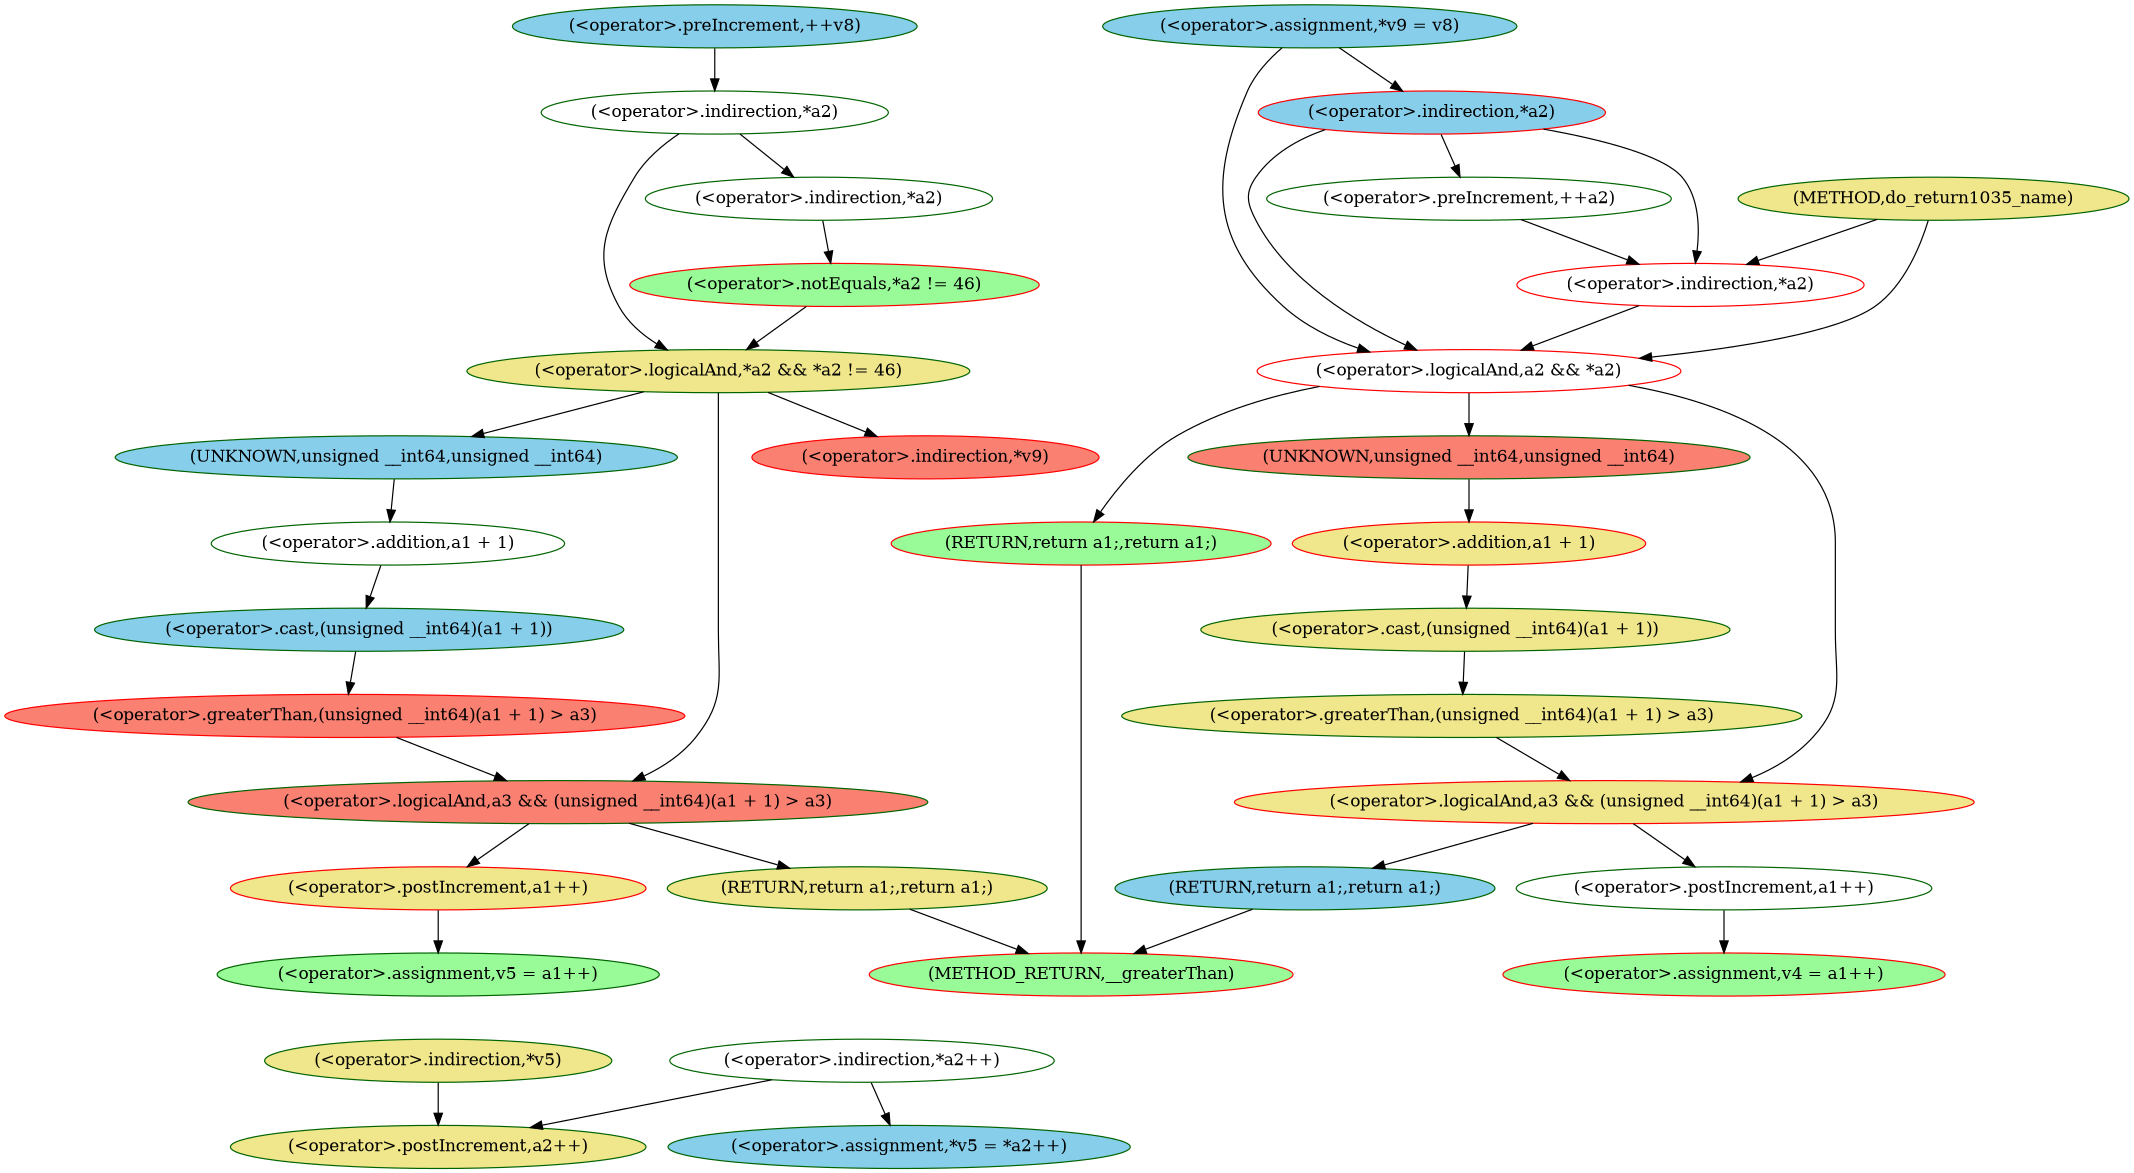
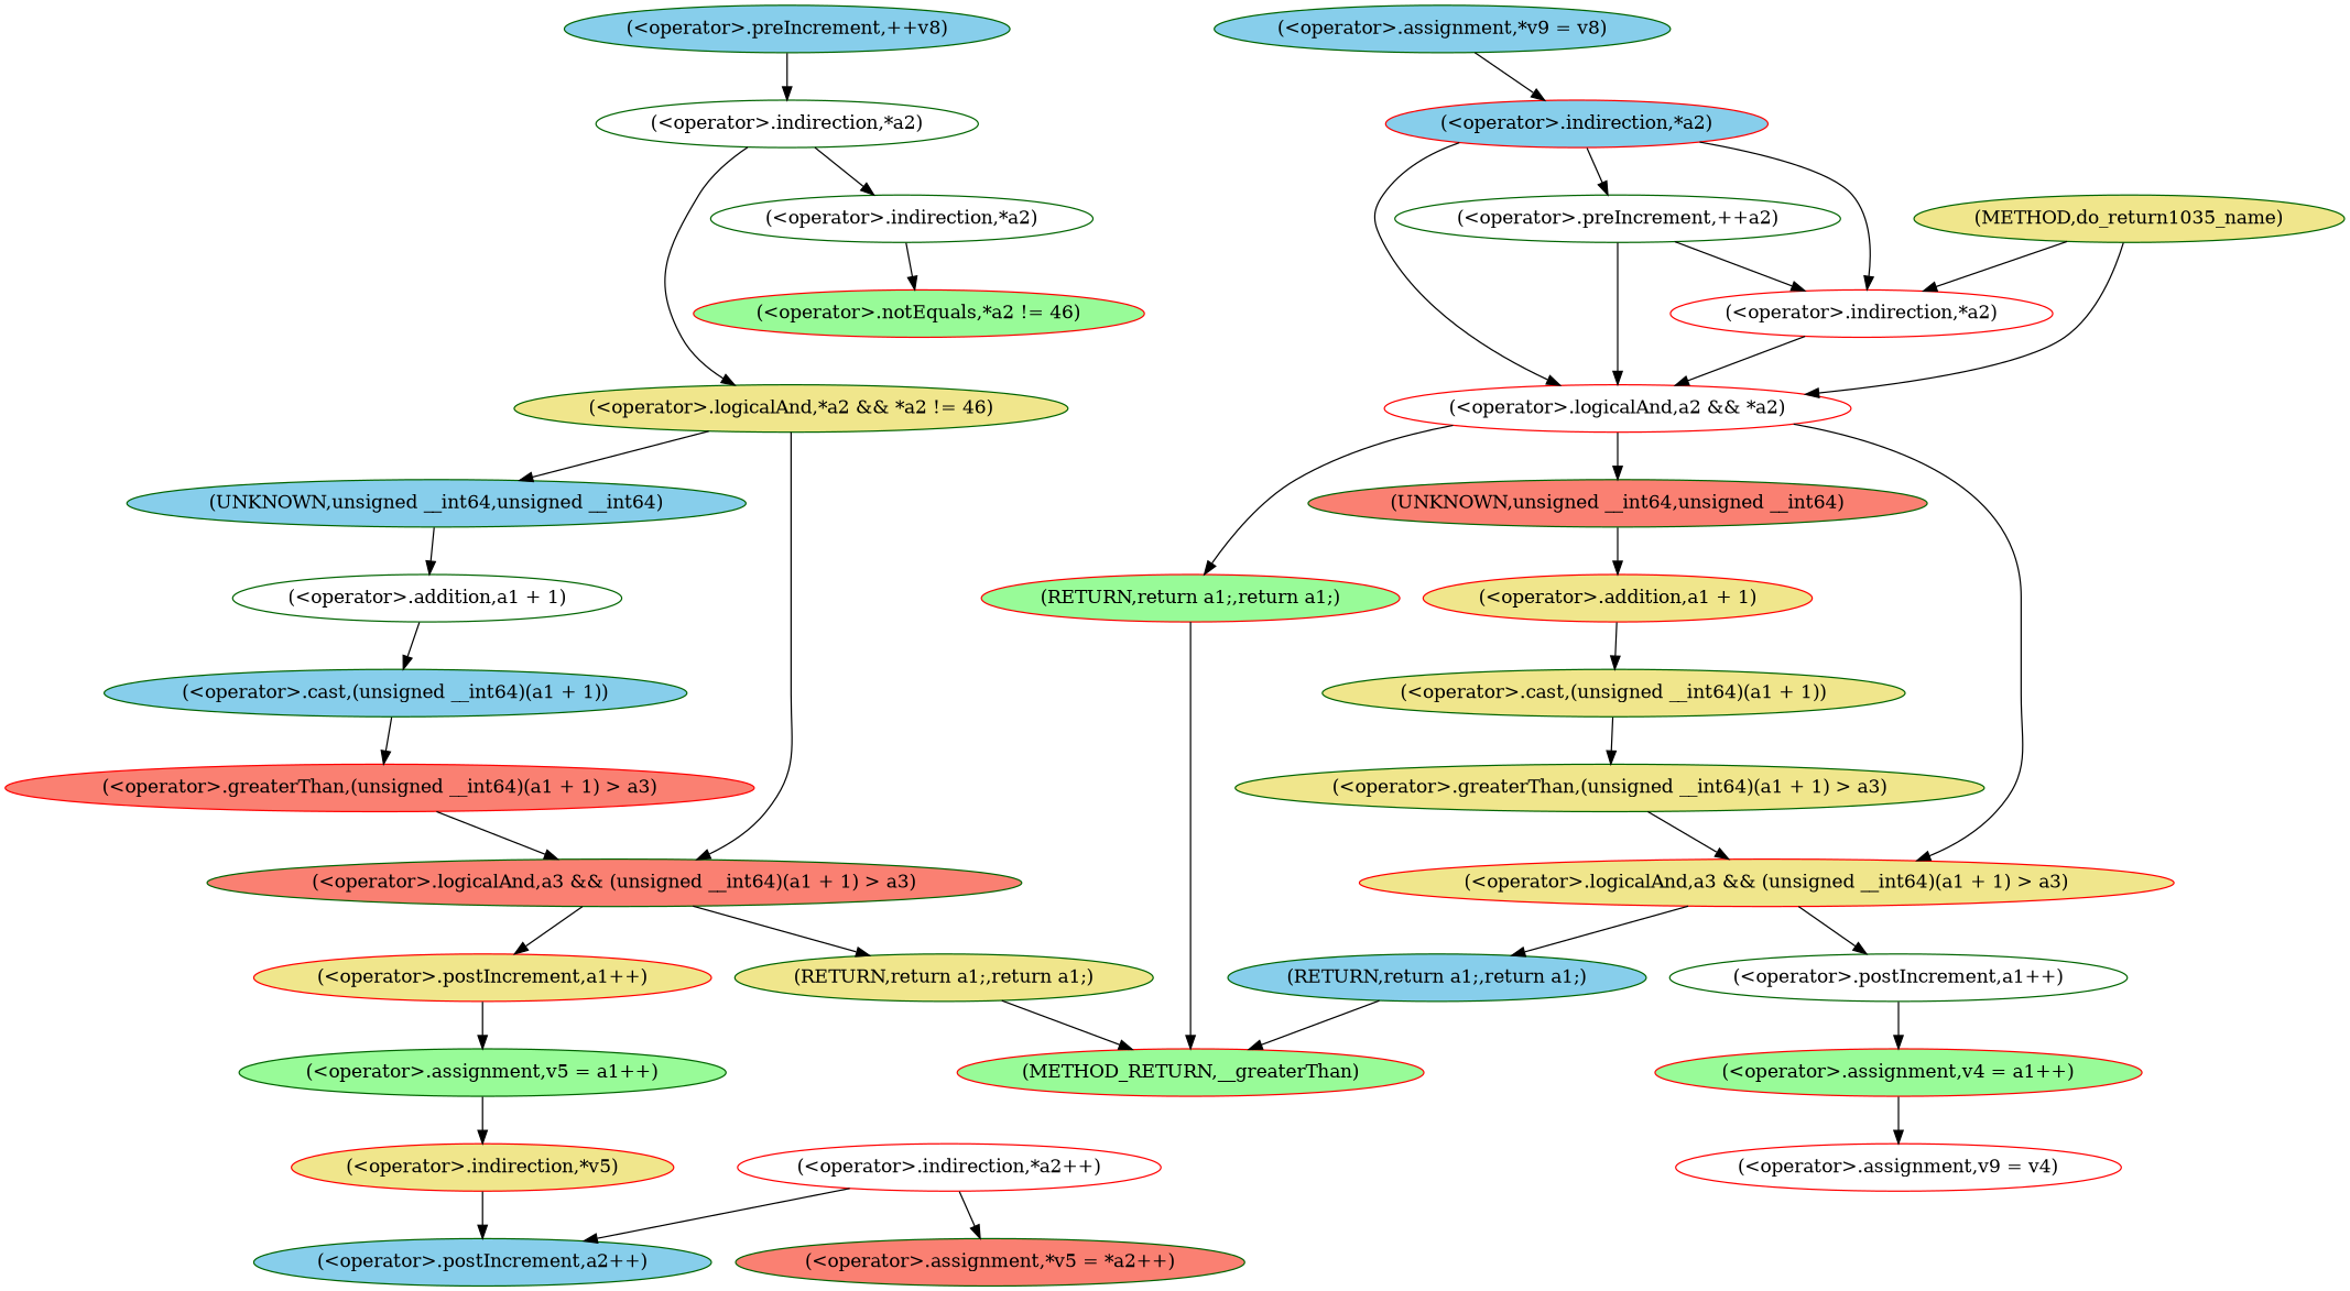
  digraph {
    node [color=darkgreen fillcolor=white style=filled]
    n1 [color=red label="(<operator>.logicalAnd,a2 && *a2)"]
    n2 [color=red fillcolor=khaki label="(<operator>.logicalAnd,a3 && (unsigned __int64)(a1 + 1) > a3)"]
    n3 [fillcolor=salmon label="(UNKNOWN,unsigned __int64,unsigned __int64)"]
    n4 [color=red fillcolor=palegreen label="(RETURN,return a1;,return a1;)"]
    n5 [fillcolor=skyblue label="(RETURN,return a1;,return a1;)"]
    n6 [label="(<operator>.postIncrement,a1++)"]
    n7 [color=red fillcolor=khaki label="(<operator>.addition,a1 + 1)"]
    n8 [color=red fillcolor=palegreen label="(METHOD_RETURN,__greaterThan)"]
    n9 [color=red label="(<operator>.indirection,*a2)"]
    n10 [color=red fillcolor=palegreen label="(<operator>.assignment,v4 = a1++)"]
    n11 [fillcolor=khaki label="(<operator>.greaterThan,(unsigned __int64)(a1 + 1) > a3)"]
    n12 [fillcolor=khaki label="(<operator>.cast,(unsigned __int64)(a1 + 1))"]
+   n13 [color=red label="(<operator>.assignment,v9 = v4)"]
    n14 [label="(<operator>.indirection,*a2)"]
    n15 [fillcolor=khaki label="(<operator>.logicalAnd,*a2 && *a2 != 46)"]
    n16 [label="(<operator>.indirection,*a2)"]
    n17 [fillcolor=salmon label="(<operator>.logicalAnd,a3 && (unsigned __int64)(a1 + 1) > a3)"]
    n18 [fillcolor=skyblue label="(UNKNOWN,unsigned __int64,unsigned __int64)"]
-   n19 [color=red fillcolor=salmon label="(<operator>.indirection,*v9)"]
    n20 [fillcolor=khaki label="(RETURN,return a1;,return a1;)"]
    n21 [color=red fillcolor=khaki label="(<operator>.postIncrement,a1++)"]
    n22 [label="(<operator>.addition,a1 + 1)"]
    n23 [color=red fillcolor=palegreen label="(<operator>.notEquals,*a2 != 46)"]
    n24 [fillcolor=palegreen label="(<operator>.assignment,v5 = a1++)"]
    n25 [color=red fillcolor=salmon label="(<operator>.greaterThan,(unsigned __int64)(a1 + 1) > a3)"]
    n26 [fillcolor=skyblue label="(<operator>.cast,(unsigned __int64)(a1 + 1))"]
-   n27 [fillcolor=khaki label="(<operator>.indirection,*v5)"]
-   n28 [fillcolor=khaki label="(<operator>.postIncrement,a2++)"]
-   n29 [fillcolor=skyblue label="(<operator>.assignment,*v5 = *a2++)"]
+   n27 [color=red fillcolor=khaki label="(<operator>.indirection,*v5)"]
+   n28 [fillcolor=skyblue label="(<operator>.postIncrement,a2++)"]
+   n29 [fillcolor=salmon label="(<operator>.assignment,*v5 = *a2++)"]
    n30 [fillcolor=skyblue label="(<operator>.preIncrement,++v8)"]
-   n31 [label="(<operator>.indirection,*a2++)"]
+   n31 [color=red label="(<operator>.indirection,*a2++)"]
    n32 [fillcolor=skyblue label="(<operator>.assignment,*v9 = v8)"]
    n33 [color=red fillcolor=skyblue label="(<operator>.indirection,*a2)"]
    n34 [label="(<operator>.preIncrement,++a2)"]
    n35 [fillcolor=khaki label="(METHOD,do_return1035_name)"]
    n1 -> n2
    n1 -> n3
    n1 -> n4
    n2 -> n5
    n2 -> n6
    n3 -> n7
    n4 -> n8
    n5 -> n8
    n6 -> n10
    n7 -> n12
    n9 -> n1
+   n10 -> n13
    n11 -> n2
    n12 -> n11
    n14 -> n15
    n14 -> n16
    n15 -> n17
    n15 -> n18
-   n15 -> n19
    n16 -> n23
    n17 -> n20
    n17 -> n21
    n18 -> n22
    n20 -> n8
    n21 -> n24
    n22 -> n26
-   n23 -> n15
+   n24 -> n27
    n25 -> n17
    n26 -> n25
    n27 -> n28
    n30 -> n14
    n31 -> n28
    n31 -> n29
    n32 -> n33
    n33 -> n1
    n33 -> n9
    n33 -> n34
-   n32 -> n1
+   n34 -> n1
    n34 -> n9
    n35 -> n1
    n35 -> n9
  }
